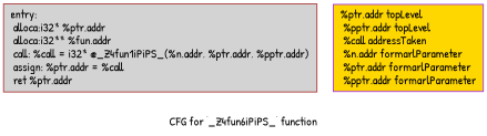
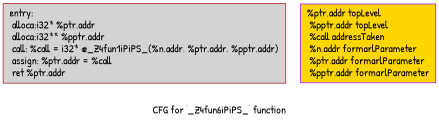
  digraph {
    label="CFG for '_Z4fun6iPiPS_' function"
    fontname="Patrick Hand"
    node [shape=record style=filled fontname="Patrick Hand"]
-   n1 [label="{entry:\l alloca:i32* %ptr.addr\l alloca:i32** %fun.addr\l call: %call = i32* @_Z4fun1iPiPS_(%n.addr, %ptr.addr, %pptr.addr)\l assign: %ptr.addr = %call\l ret %ptr.addr\l }" fillcolor=lightgrey color=brown]
+   n1 [label="{entry:\l alloca:i32* %ptr.addr\l alloca:i32** %pptr.addr\l call: %call = i32* @_Z4fun1iPiPS_(%n.addr, %ptr.addr, %pptr.addr)\l assign: %ptr.addr = %call\l ret %ptr.addr\l }" fillcolor=lightgrey color=brown]
    n2 [label="{%ptr.addr topLevel\l %pptr.addr topLevel\l %call addressTaken\l %n.addr formarlParameter\l %ptr.addr formarlParameter\l %pptr.addr formarlParameter\l }" fillcolor=gold color=purple]
  }
